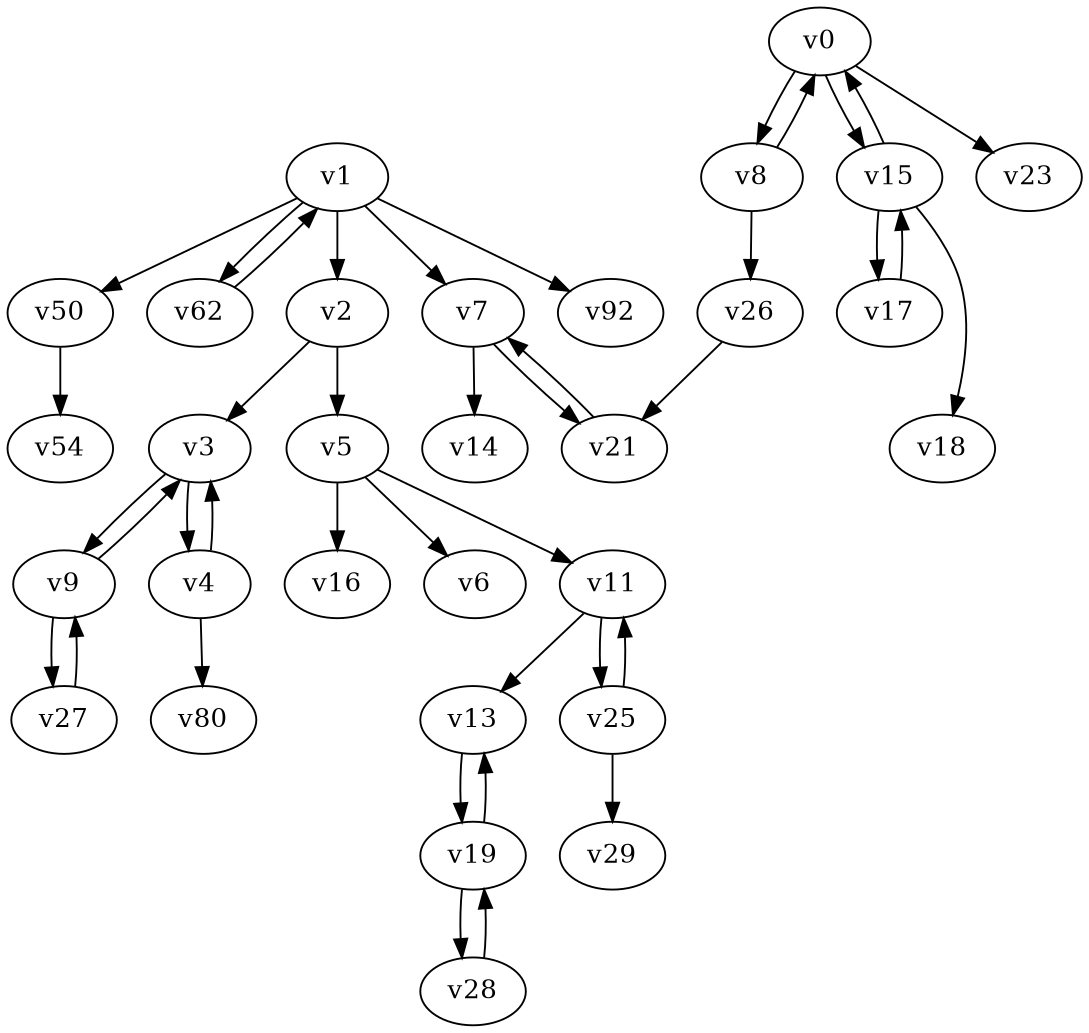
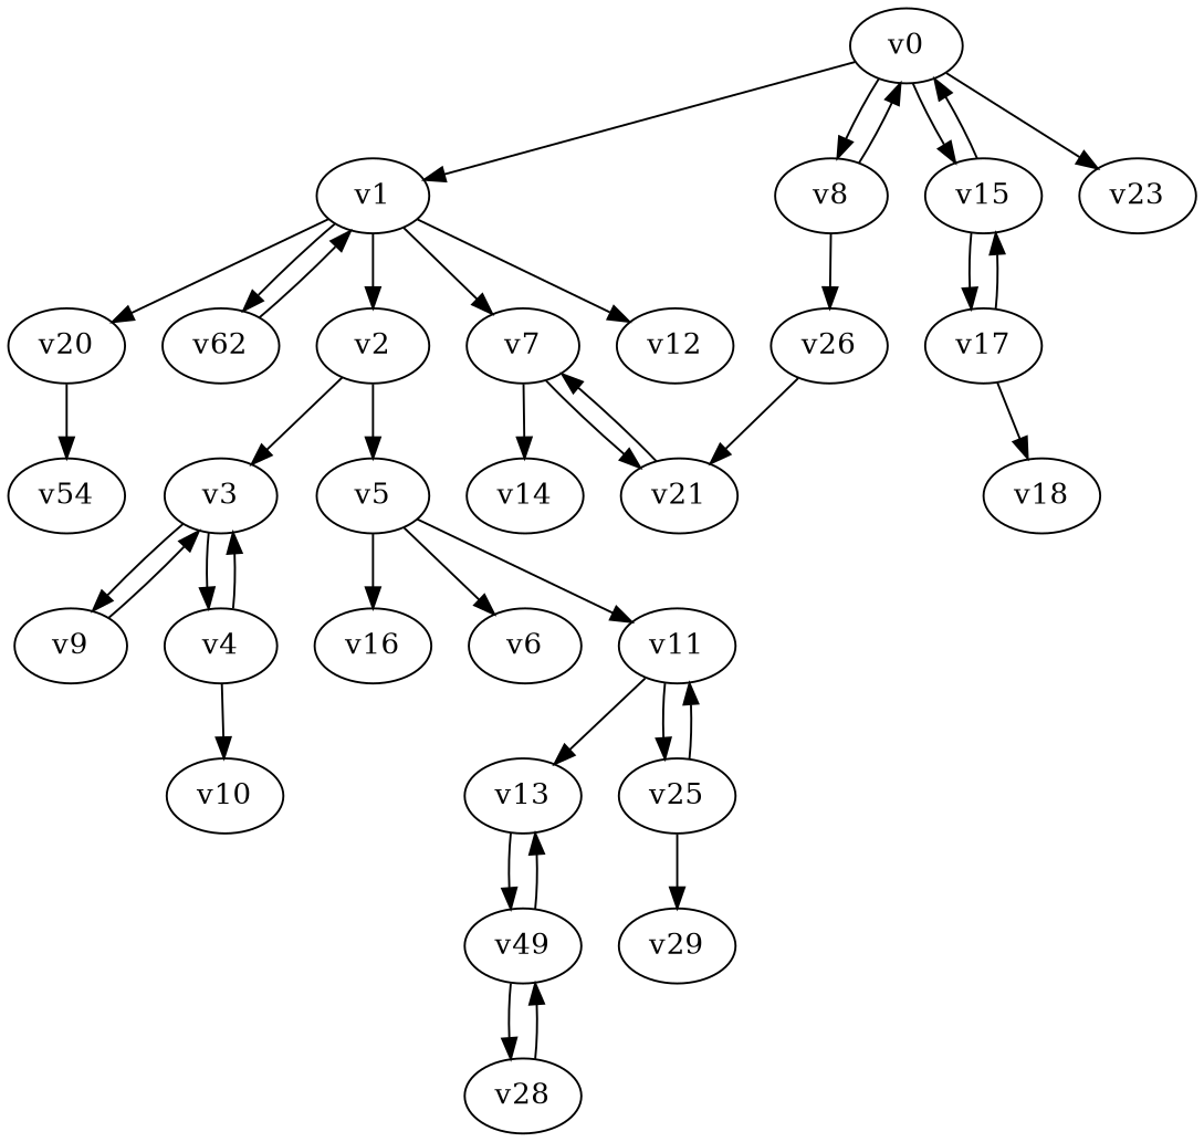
  digraph {
    node [player=0 weight=6]
    v0 [weight=1]
    v1 [player=1 weight=9]
    v8 [weight=13]
    v15 [player=1 weight=9]
    v23 [player=1]
    v2 [weight=-3]
    v7 [player=1 weight=2]
-   v12 [weight=-1 label=v92]
-   v20 [weight=4 label=v50]
+   v12 [weight=-1]
+   v20 [weight=4]
    n10 [label=v62]
    v26 [weight=11]
    v17 [player=1]
    v18 [weight=5]
    v3 [player=1 weight=14]
    v5 [player=1 weight=2]
    v14 [weight=16]
    v21 [player=1 weight=0]
    n18 [label=v54 weight=12]
    v4 [weight=1]
    v9 [player=1 weight=2]
    v6 [weight=12]
    v11 [player=1 weight=8]
    v16 [weight=7]
-   v10 [weight=13 label=v80]
-   v27 [player=1 weight=15]
+   v10 [weight=13]
    v13 [player=1 weight=4]
    v25 [player=1 weight=12]
-   v19 [player=1 weight=-2]
+   v19 [player=1 weight=-2 label=v49]
    v29 [player=1 weight=4]
    v28 [weight=0]
+   v0 -> v1
    v0 -> v8
    v0 -> v15
    v0 -> v23
    v1 -> v2
    v1 -> v7
    v1 -> v12
    v1 -> v20
    v1 -> n10
    v8 -> v0
    v8 -> v26
    v15 -> v0
    v15 -> v17
-   v15 -> v18
+   v17 -> v18
    v2 -> v3
    v2 -> v5
    v7 -> v14
    v7 -> v21
    v20 -> n18
    n10 -> v1
    v26 -> v21
    v17 -> v15
    v3 -> v4
    v3 -> v9
    v5 -> v6
    v5 -> v11
    v5 -> v16
    v21 -> v7
    v4 -> v3
    v4 -> v10
    v9 -> v3
-   v9 -> v27
    v11 -> v13
    v11 -> v25
-   v27 -> v9
    v13 -> v19
    v25 -> v11
    v25 -> v29
    v19 -> v13
    v19 -> v28
    v28 -> v19
  }
